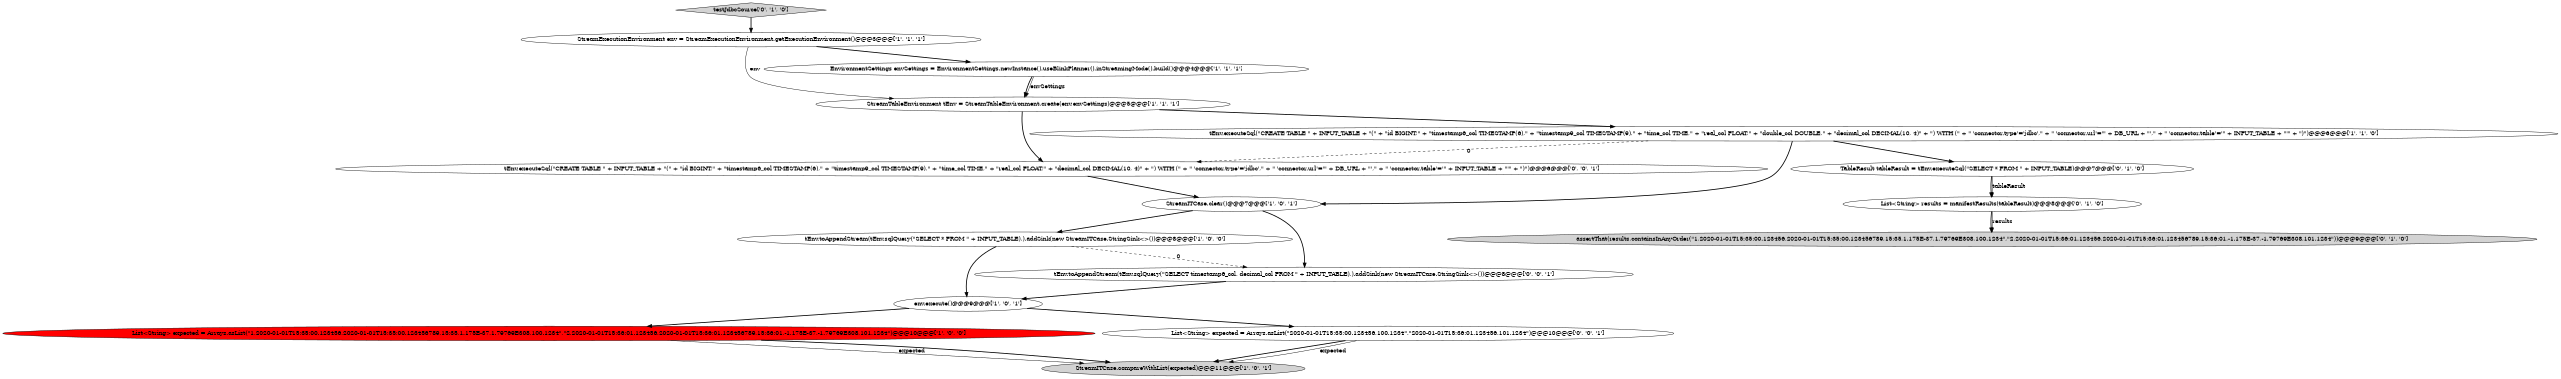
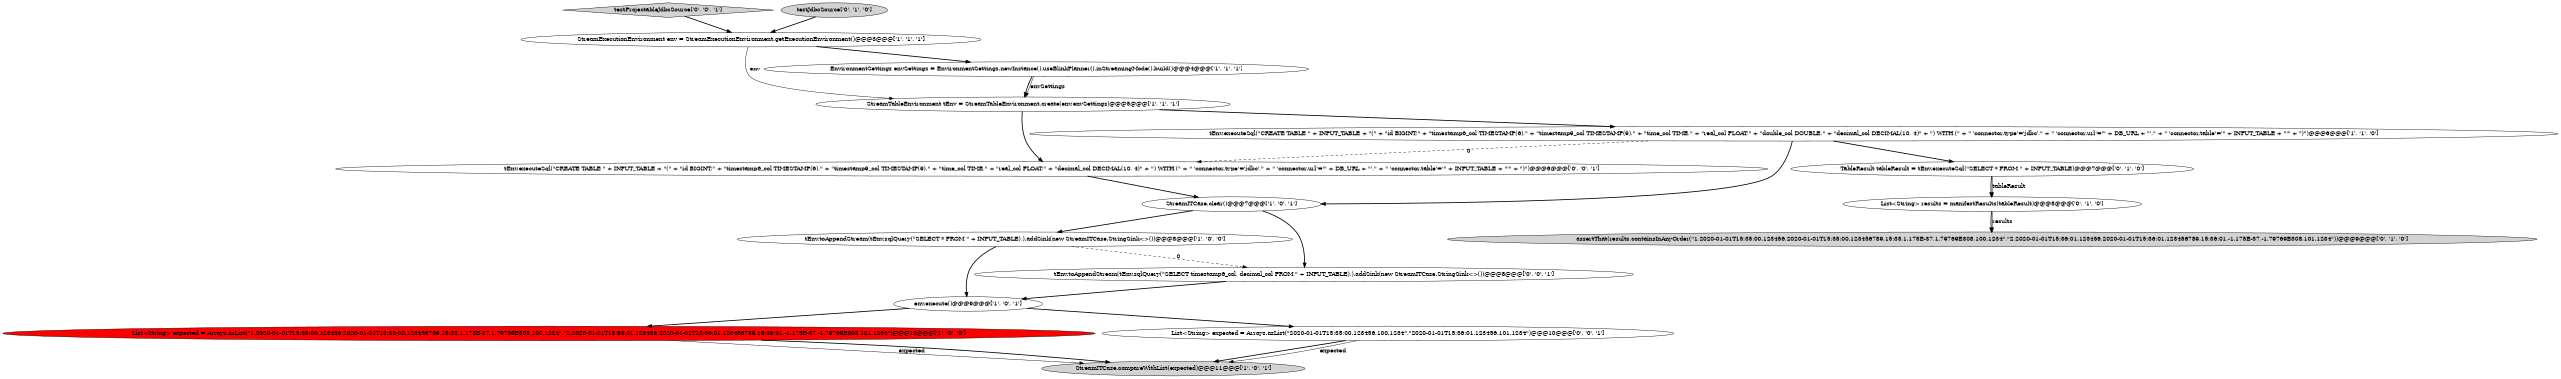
  digraph {
    node [fillcolor=white shape=ellipse style=filled]
    edge [style=bold]
+   n1 [fillcolor=lightgray label="testProjectableJdbcSource['0', '0', '1']" shape=diamond]
    n2 [label="StreamExecutionEnvironment env = StreamExecutionEnvironment.getExecutionEnvironment()@@@3@@@['1', '1', '1']"]
    n3 [label="StreamTableEnvironment tEnv = StreamTableEnvironment.create(env,envSettings)@@@5@@@['1', '1', '1']"]
    n4 [label="EnvironmentSettings envSettings = EnvironmentSettings.newInstance().useBlinkPlanner().inStreamingMode().build()@@@4@@@['1', '1', '1']"]
    n5 [fillcolor=lightgray label="assertThat(results,containsInAnyOrder(\"1,2020-01-01T15:35:00.123456,2020-01-01T15:35:00.123456789,15:35,1.175E-37,1.79769E308,100.1234\",\"2,2020-01-01T15:36:01.123456,2020-01-01T15:36:01.123456789,15:36:01,-1.175E-37,-1.79769E308,101.1234\"))@@@9@@@['0', '1', '0']"]
    n6 [fillcolor=red label="List<String> expected = Arrays.asList(\"1,2020-01-01T15:35:00.123456,2020-01-01T15:35:00.123456789,15:35,1.175E-37,1.79769E308,100.1234\",\"2,2020-01-01T15:36:01.123456,2020-01-01T15:36:01.123456789,15:36:01,-1.175E-37,-1.79769E308,101.1234\")@@@10@@@['1', '0', '0']"]
    n7 [fillcolor=lightgray label="StreamITCase.compareWithList(expected)@@@11@@@['1', '0', '1']"]
    n8 [label="StreamITCase.clear()@@@7@@@['1', '0', '1']"]
    n9 [label="tEnv.toAppendStream(tEnv.sqlQuery(\"SELECT timestamp6_col, decimal_col FROM \" + INPUT_TABLE),).addSink(new StreamITCase.StringSink<>())@@@8@@@['0', '0', '1']"]
    n10 [label="tEnv.toAppendStream(tEnv.sqlQuery(\"SELECT * FROM \" + INPUT_TABLE),).addSink(new StreamITCase.StringSink<>())@@@8@@@['1', '0', '0']"]
    n11 [label="env.execute()@@@9@@@['1', '0', '1']"]
    n12 [label="List<String> expected = Arrays.asList(\"2020-01-01T15:35:00.123456,100.1234\",\"2020-01-01T15:36:01.123456,101.1234\")@@@10@@@['0', '0', '1']"]
    n13 [label="tEnv.executeSql(\"CREATE TABLE \" + INPUT_TABLE + \"(\" + \"id BIGINT,\" + \"timestamp6_col TIMESTAMP(6),\" + \"timestamp9_col TIMESTAMP(9),\" + \"time_col TIME,\" + \"real_col FLOAT,\" + \"double_col DOUBLE,\" + \"decimal_col DECIMAL(10, 4)\" + \") WITH (\" + \" 'connector.type'='jdbc',\" + \" 'connector.url'='\" + DB_URL + \"',\" + \" 'connector.table'='\" + INPUT_TABLE + \"'\" + \")\")@@@6@@@['1', '1', '0']"]
    n14 [label="tEnv.executeSql(\"CREATE TABLE \" + INPUT_TABLE + \"(\" + \"id BIGINT,\" + \"timestamp6_col TIMESTAMP(6),\" + \"timestamp9_col TIMESTAMP(9),\" + \"time_col TIME,\" + \"real_col FLOAT,\" + \"decimal_col DECIMAL(10, 4)\" + \") WITH (\" + \" 'connector.type'='jdbc',\" + \" 'connector.url'='\" + DB_URL + \"',\" + \" 'connector.table'='\" + INPUT_TABLE + \"'\" + \")\")@@@6@@@['0', '0', '1']"]
    n15 [label="TableResult tableResult = tEnv.executeSql(\"SELECT * FROM \" + INPUT_TABLE)@@@7@@@['0', '1', '0']"]
    n16 [label="List<String> results = manifestResults(tableResult)@@@8@@@['0', '1', '0']"]
-   n17 [fillcolor=lightgray label="testJdbcSource['0', '1', '0']" shape=diamond]
+   n17 [fillcolor=lightgray label="testJdbcSource['0', '1', '0']"]
+   n1 -> n2
    n2 -> n3 [label=env style=solid]
    n2 -> n4
    n3 -> n13
    n3 -> n14
    n4 -> n3 [label=envSettings style=solid]
    n4 -> n3
    n6 -> n7 [label=expected style=solid]
    n6 -> n7
    n8 -> n9
    n8 -> n10
    n9 -> n11
    n10 -> n9 [label=0 style=dashed]
    n10 -> n11
    n11 -> n6
    n11 -> n12
    n12 -> n7
    n12 -> n7 [label=expected style=solid]
    n13 -> n8
    n13 -> n14 [label=0 style=dashed]
    n13 -> n15
    n14 -> n8
    n15 -> n16
    n15 -> n16 [label=tableResult style=solid]
    n16 -> n5
    n16 -> n5 [label=results style=solid]
    n17 -> n2
  }
